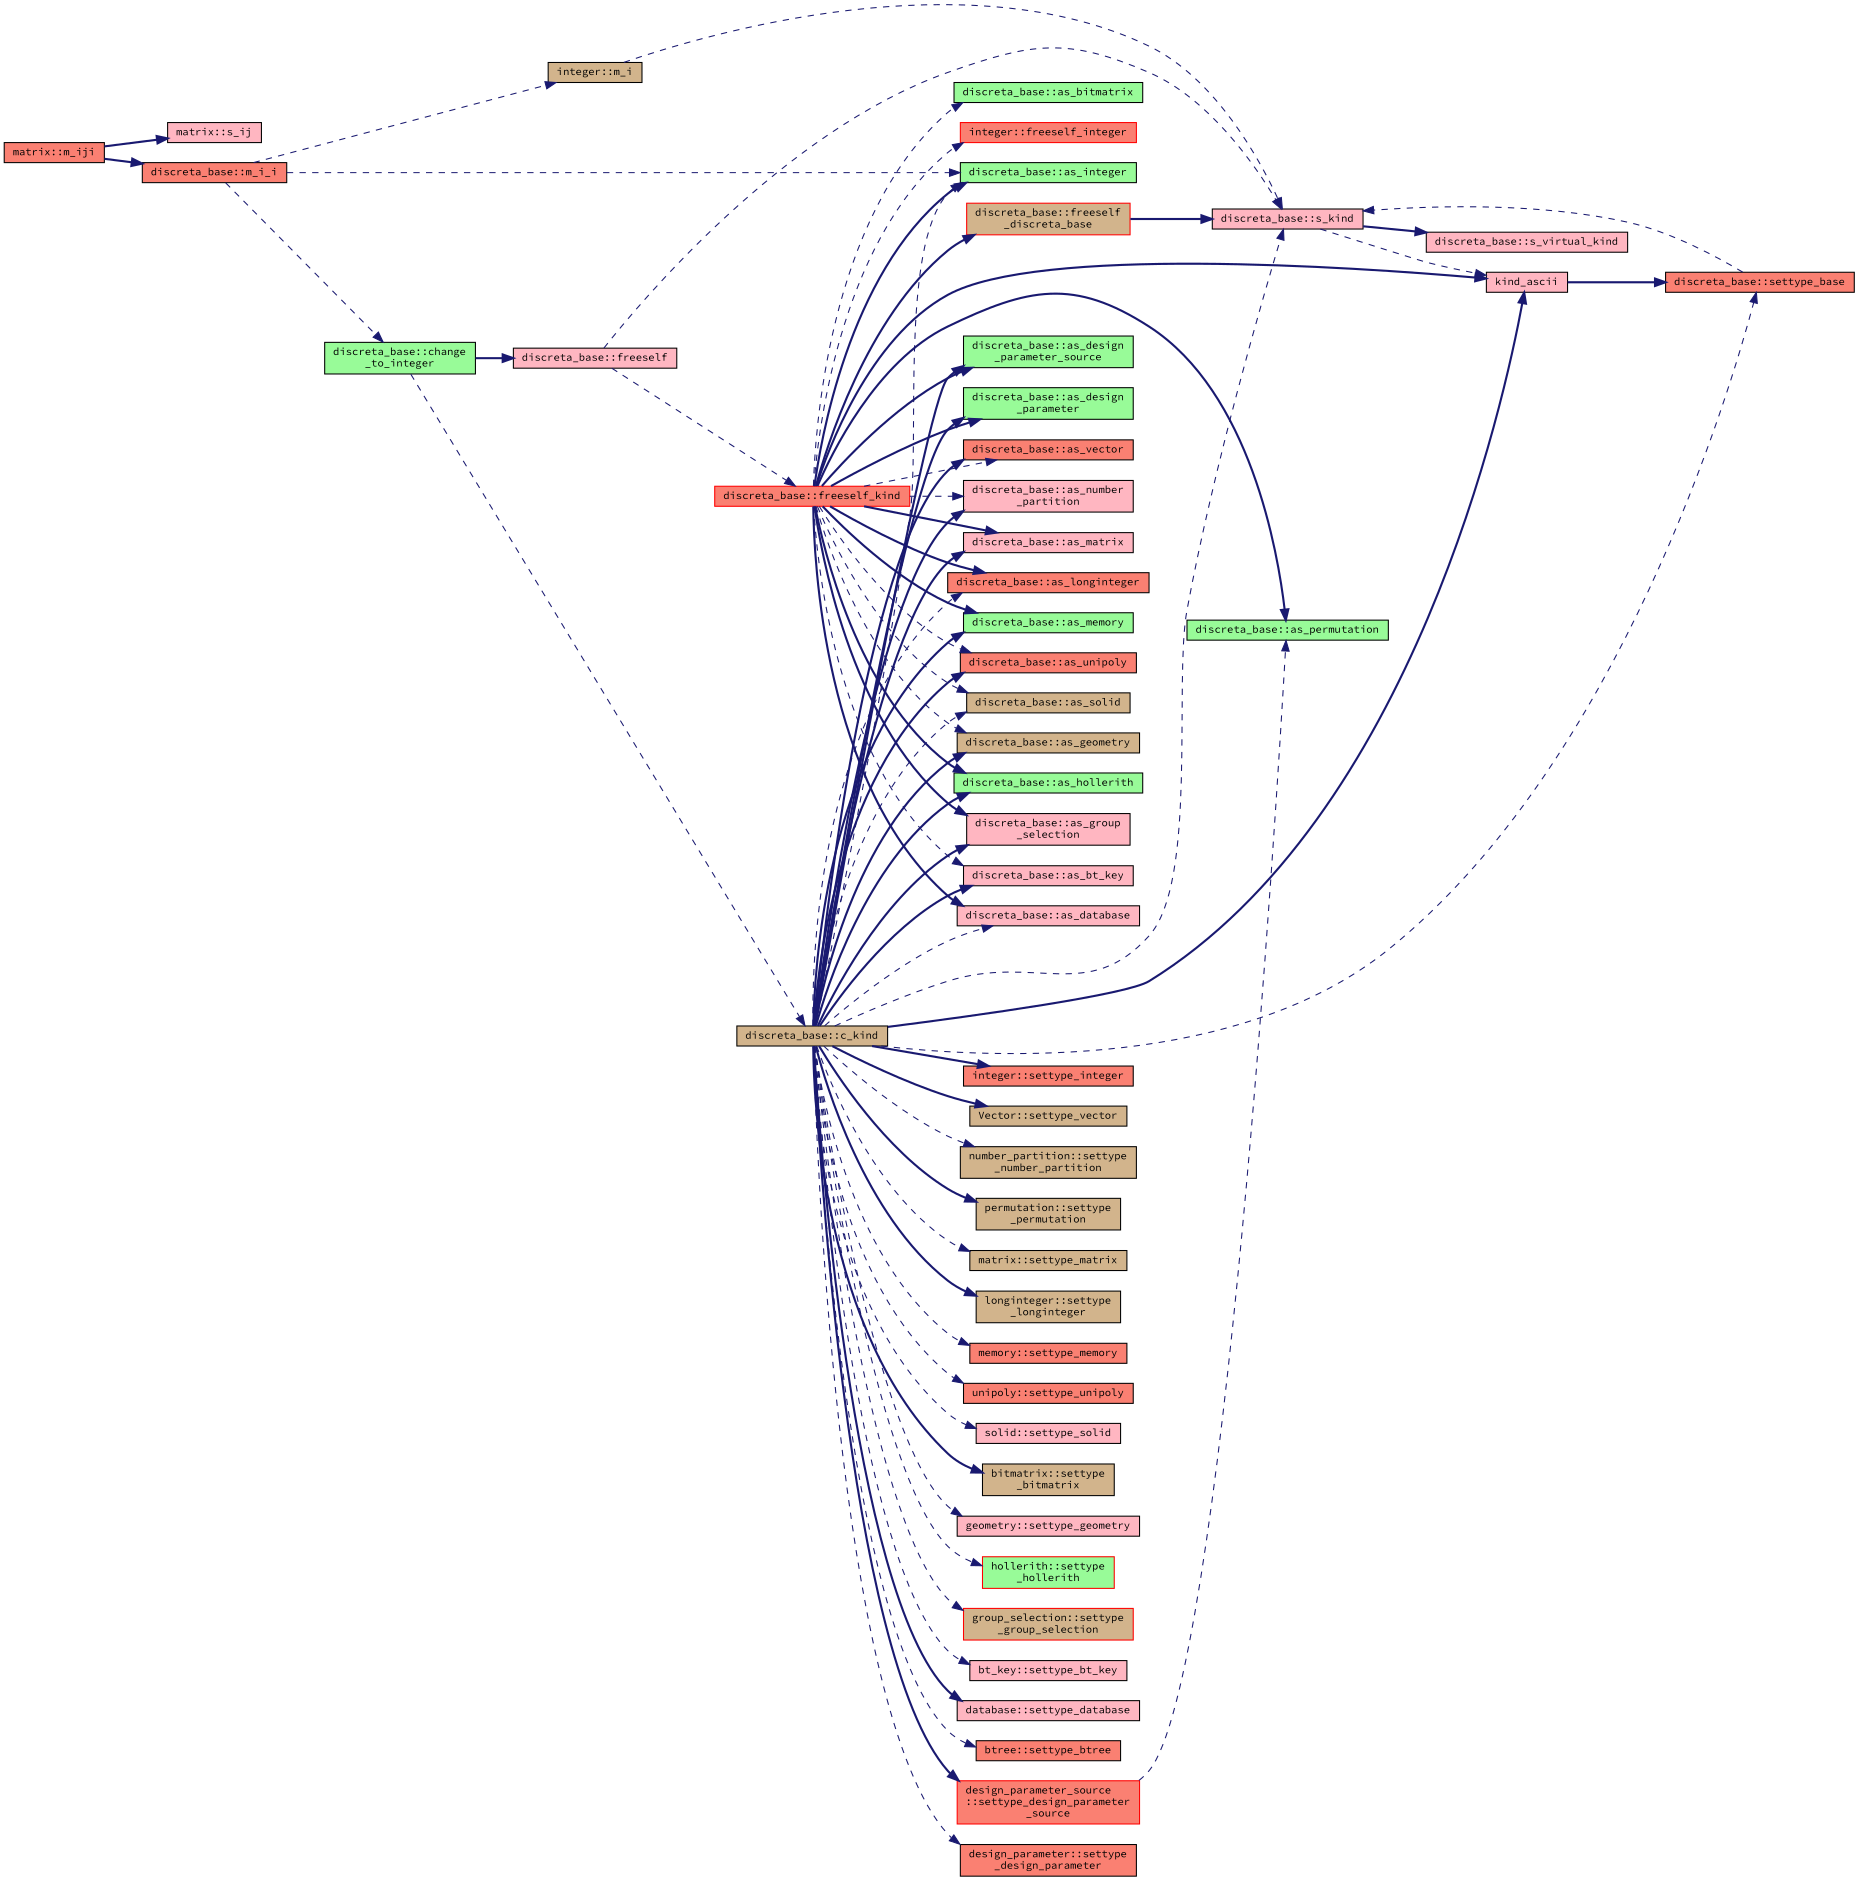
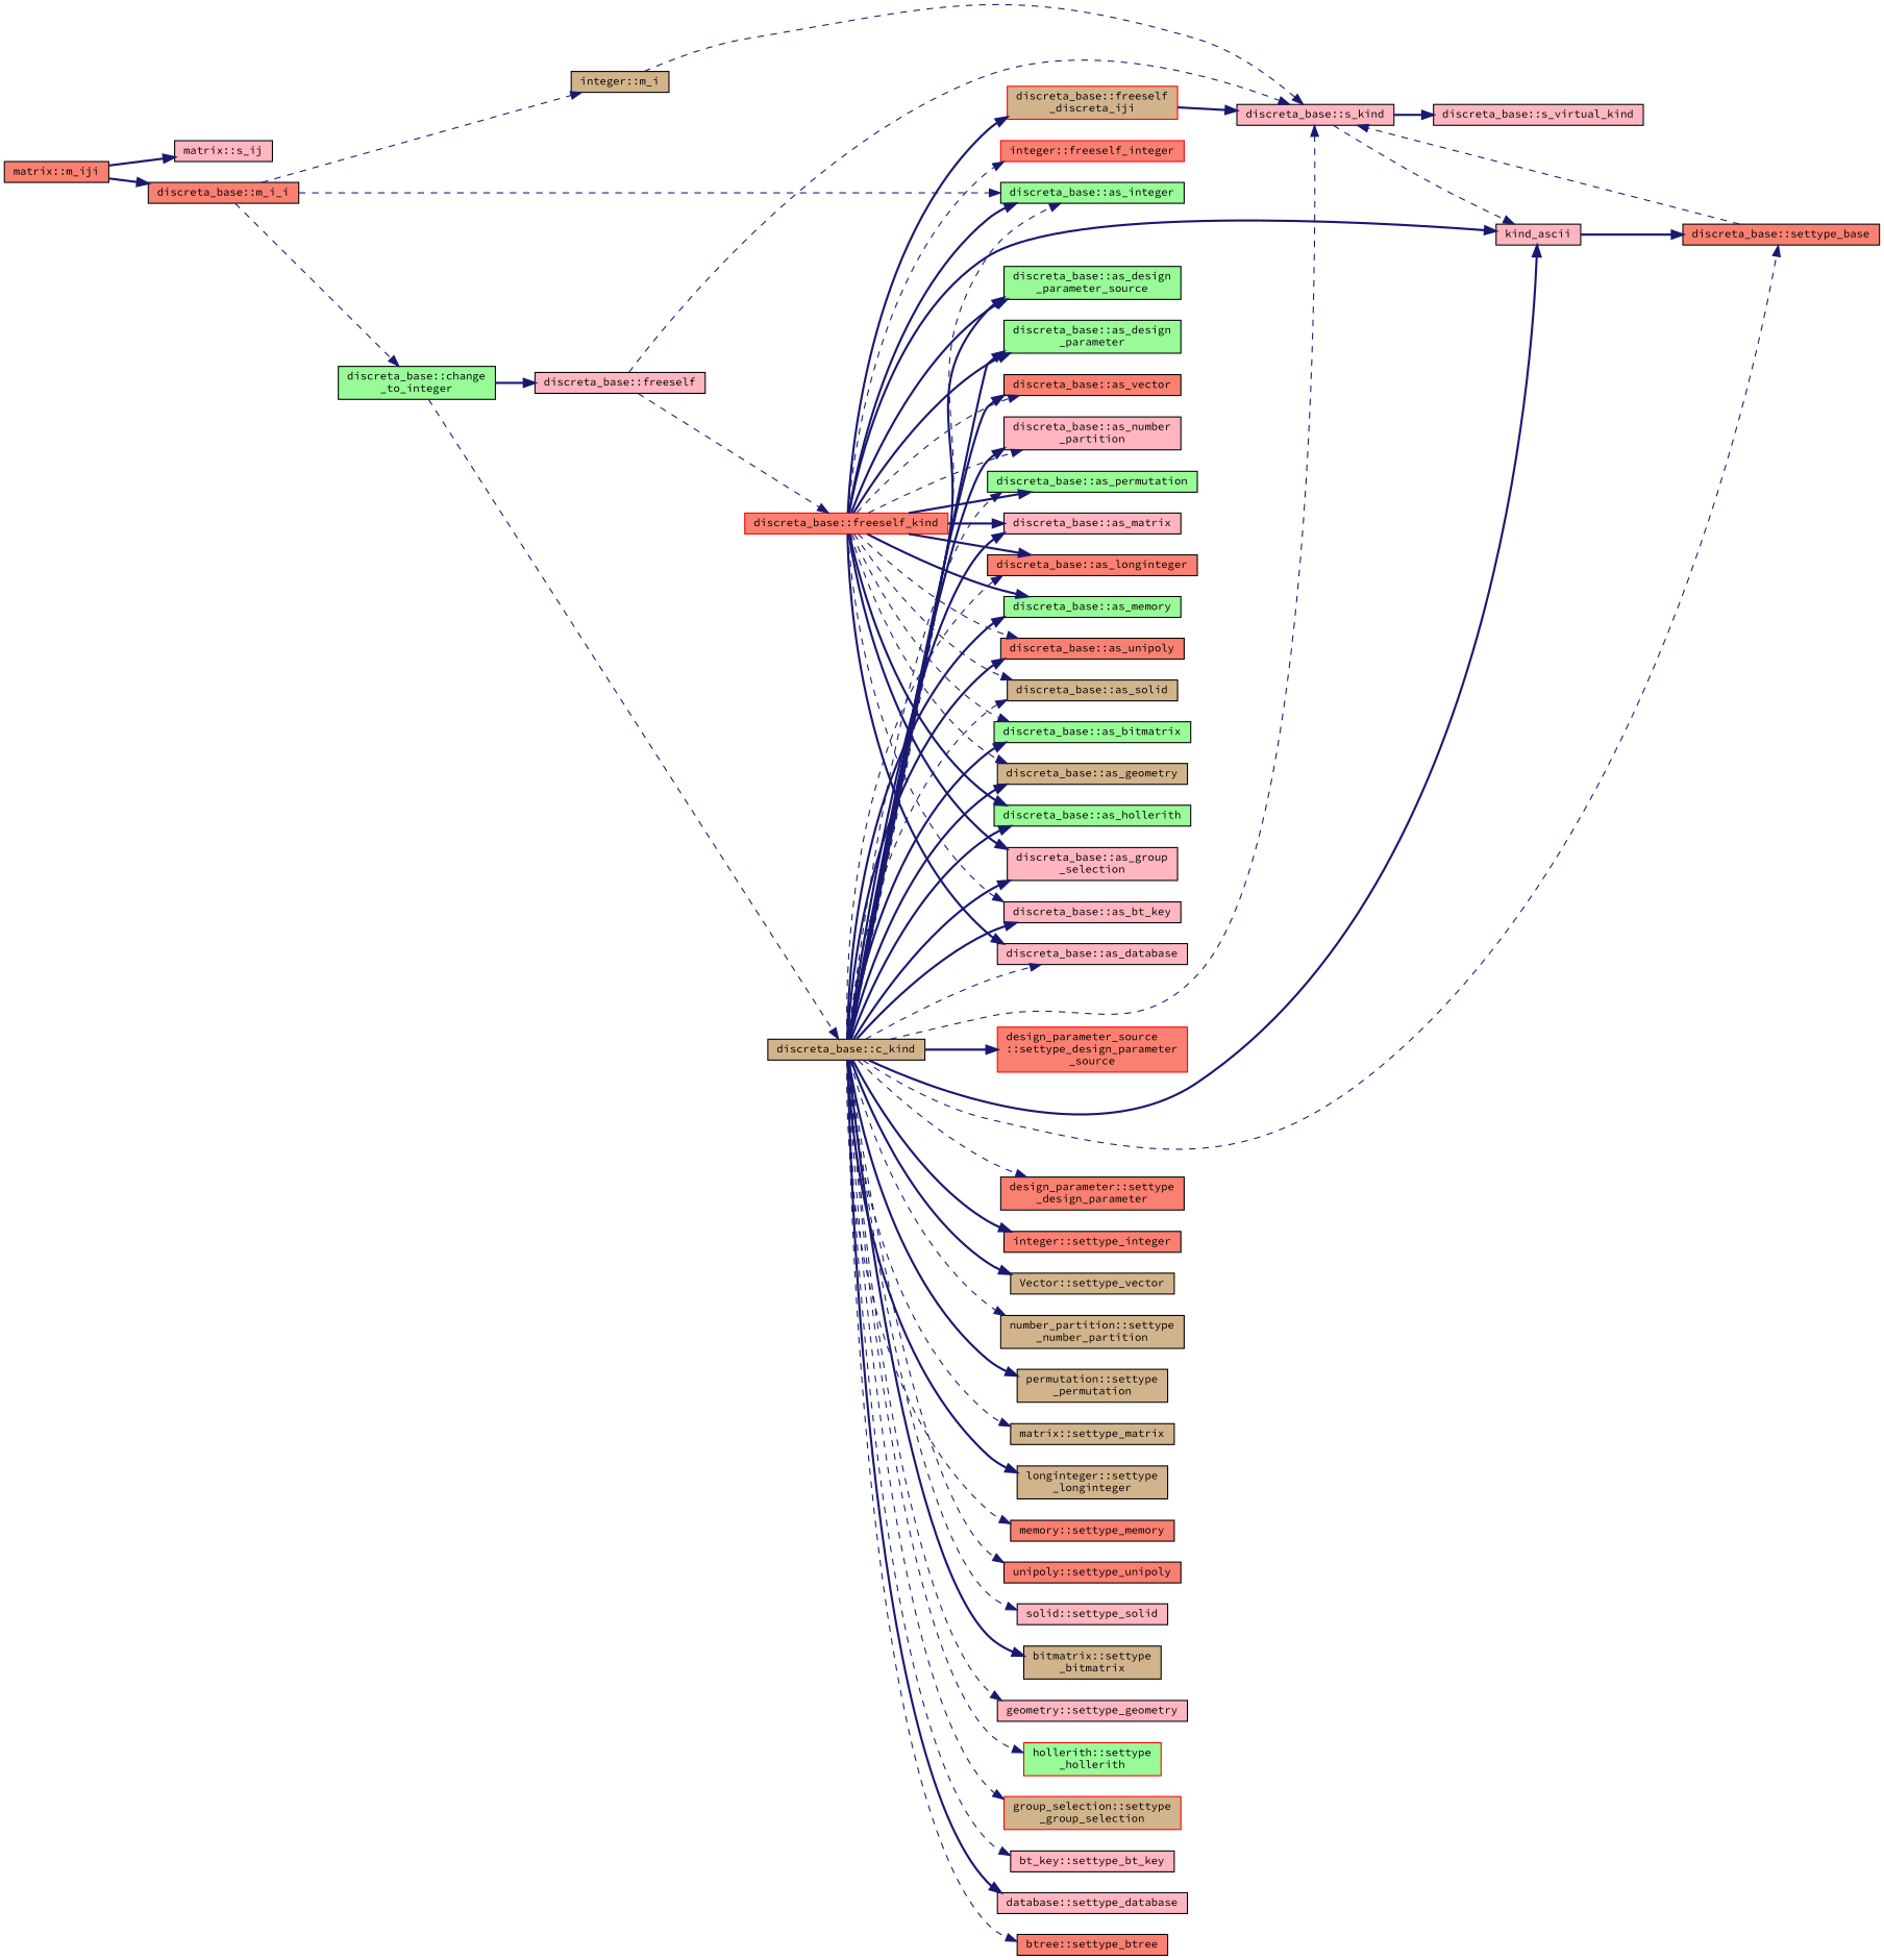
  digraph {
    fontname="Source Code Pro"
    rankdir=LR
    node [color=black fillcolor=salmon fontname="Source Code Pro" fontsize=10 shape=record style=filled]
    edge [color=midnightblue fontname="Source Code Pro" fontsize=10 labelfontname=Helvetica labelfontsize=10 style=bold]
    n1 [fontcolor=black height=0.2 label="matrix::m_iji" width=0.4]
    n2 [fillcolor=lightpink height=0.2 label="matrix::s_ij" width=0.4]
    n3 [height=0.2 label="discreta_base::m_i_i" width=0.4]
    n4 [fillcolor=palegreen height=0.2 label="discreta_base::change\l_to_integer" width=0.4]
    n5 [fillcolor=tan height=0.2 label="integer::m_i" width=0.4]
    n6 [fillcolor=palegreen height=0.2 label="discreta_base::as_integer" width=0.4]
    n7 [fillcolor=lightpink height=0.2 label="discreta_base::freeself" width=0.4]
    n8 [fillcolor=tan height=0.2 label="discreta_base::c_kind" width=0.4]
    n9 [fillcolor=lightpink height=0.2 label="discreta_base::s_kind" width=0.4]
    n10 [color=red height=0.2 label="discreta_base::freeself_kind" width=0.4]
    n11 [fillcolor=lightpink height=0.2 label=kind_ascii width=0.4]
    n12 [height=0.2 label="discreta_base::as_vector" width=0.4]
    n13 [fillcolor=lightpink height=0.2 label="discreta_base::as_number\l_partition" width=0.4]
    n14 [fillcolor=palegreen height=0.2 label="discreta_base::as_permutation" width=0.4]
    n15 [fillcolor=lightpink height=0.2 label="discreta_base::as_matrix" width=0.4]
    n16 [height=0.2 label="discreta_base::as_longinteger" width=0.4]
    n17 [fillcolor=palegreen height=0.2 label="discreta_base::as_memory" width=0.4]
    n18 [height=0.2 label="discreta_base::as_unipoly" width=0.4]
    n19 [fillcolor=tan height=0.2 label="discreta_base::as_solid" width=0.4]
    n20 [fillcolor=palegreen height=0.2 label="discreta_base::as_bitmatrix" width=0.4]
    n21 [fillcolor=tan height=0.2 label="discreta_base::as_geometry" width=0.4]
    n22 [fillcolor=palegreen height=0.2 label="discreta_base::as_hollerith" width=0.4]
    n23 [fillcolor=lightpink height=0.2 label="discreta_base::as_group\l_selection" width=0.4]
    n24 [fillcolor=lightpink height=0.2 label="discreta_base::as_bt_key" width=0.4]
    n25 [fillcolor=lightpink height=0.2 label="discreta_base::as_database" width=0.4]
    n26 [fillcolor=palegreen height=0.2 label="discreta_base::as_design\l_parameter_source" width=0.4]
    n27 [fillcolor=palegreen height=0.2 label="discreta_base::as_design\l_parameter" width=0.4]
    n28 [height=0.2 label="discreta_base::settype_base" width=0.4]
    n29 [height=0.2 label="integer::settype_integer" width=0.4]
    n30 [fillcolor=tan height=0.2 label="Vector::settype_vector" width=0.4]
    n31 [fillcolor=tan height=0.2 label="number_partition::settype\l_number_partition" width=0.4]
    n32 [fillcolor=tan height=0.2 label="permutation::settype\l_permutation" width=0.4]
    n33 [fillcolor=tan height=0.2 label="matrix::settype_matrix" width=0.4]
    n34 [fillcolor=tan height=0.2 label="longinteger::settype\l_longinteger" width=0.4]
    n35 [height=0.2 label="memory::settype_memory" width=0.4]
    n36 [height=0.2 label="unipoly::settype_unipoly" width=0.4]
    n37 [fillcolor=lightpink height=0.2 label="solid::settype_solid" width=0.4]
    n38 [fillcolor=tan height=0.2 label="bitmatrix::settype\l_bitmatrix" width=0.4]
    n39 [fillcolor=lightpink height=0.2 label="geometry::settype_geometry" width=0.4]
    n40 [color=red fillcolor=palegreen height=0.2 label="hollerith::settype\l_hollerith" width=0.4]
    n41 [color=red fillcolor=tan height=0.2 label="group_selection::settype\l_group_selection" width=0.4]
    n42 [fillcolor=lightpink height=0.2 label="bt_key::settype_bt_key" width=0.4]
    n43 [fillcolor=lightpink height=0.2 label="database::settype_database" width=0.4]
    n44 [height=0.2 label="btree::settype_btree" width=0.4]
    n45 [color=red height=0.2 label="design_parameter_source\l::settype_design_parameter\l_source" width=0.4]
    n46 [height=0.2 label="design_parameter::settype\l_design_parameter" width=0.4]
-   n47 [color=red fillcolor=tan height=0.2 label="discreta_base::freeself\l_discreta_base" width=0.4]
+   n47 [color=red fillcolor=tan height=0.2 label="discreta_base::freeself\l_discreta_iji" width=0.4]
    n48 [color=red height=0.2 label="integer::freeself_integer" width=0.4]
    n49 [fillcolor=lightpink height=0.2 label="discreta_base::s_virtual_kind" width=0.4]
    n1 -> n2
    n1 -> n3
    n3 -> n4 [style=dashed]
    n3 -> n5 [style=dashed]
    n3 -> n6 [style=dashed]
    n4 -> n7
    n4 -> n8 [style=dashed]
    n5 -> n9 [style=dashed]
    n7 -> n9 [style=dashed]
    n7 -> n10 [style=dashed]
    n8 -> n6 [style=dashed]
    n8 -> n9 [style=dashed]
    n8 -> n11
    n8 -> n12
    n8 -> n13
-   n45 -> n14 [style=dashed]
+   n8 -> n14 [style=dashed]
    n8 -> n15
    n8 -> n16 [style=dashed]
    n8 -> n17
    n8 -> n18
    n8 -> n19 [style=dashed]
+   n8 -> n20
    n8 -> n21
    n8 -> n22
    n8 -> n23
    n8 -> n24
    n8 -> n25 [style=dashed]
    n8 -> n26
    n8 -> n27
    n8 -> n28 [style=dashed]
    n8 -> n29
    n8 -> n30
    n8 -> n31 [style=dashed]
    n8 -> n32
    n8 -> n33 [style=dashed]
    n8 -> n34
    n8 -> n35 [style=dashed]
    n8 -> n36 [style=dashed]
    n8 -> n37 [style=dashed]
    n8 -> n38
    n8 -> n39 [style=dashed]
    n8 -> n40 [style=dashed]
    n8 -> n41 [style=dashed]
    n8 -> n42 [style=dashed]
    n8 -> n43
    n8 -> n44 [style=dashed]
    n8 -> n45
    n8 -> n46 [style=dashed]
    n9 -> n11 [style=dashed]
    n9 -> n49
    n10 -> n6
    n10 -> n11
    n10 -> n12 [style=dashed]
    n10 -> n13 [style=dashed]
    n10 -> n14
    n10 -> n15
    n10 -> n16
    n10 -> n17
    n10 -> n18 [style=dashed]
    n10 -> n19 [style=dashed]
    n10 -> n20 [style=dashed]
    n10 -> n21 [style=dashed]
    n10 -> n22
    n10 -> n23
    n10 -> n24 [style=dashed]
    n10 -> n25
    n10 -> n26
    n10 -> n27
    n10 -> n47
    n10 -> n48 [style=dashed]
    n11 -> n28
    n28 -> n9 [style=dashed]
    n47 -> n9
  }
